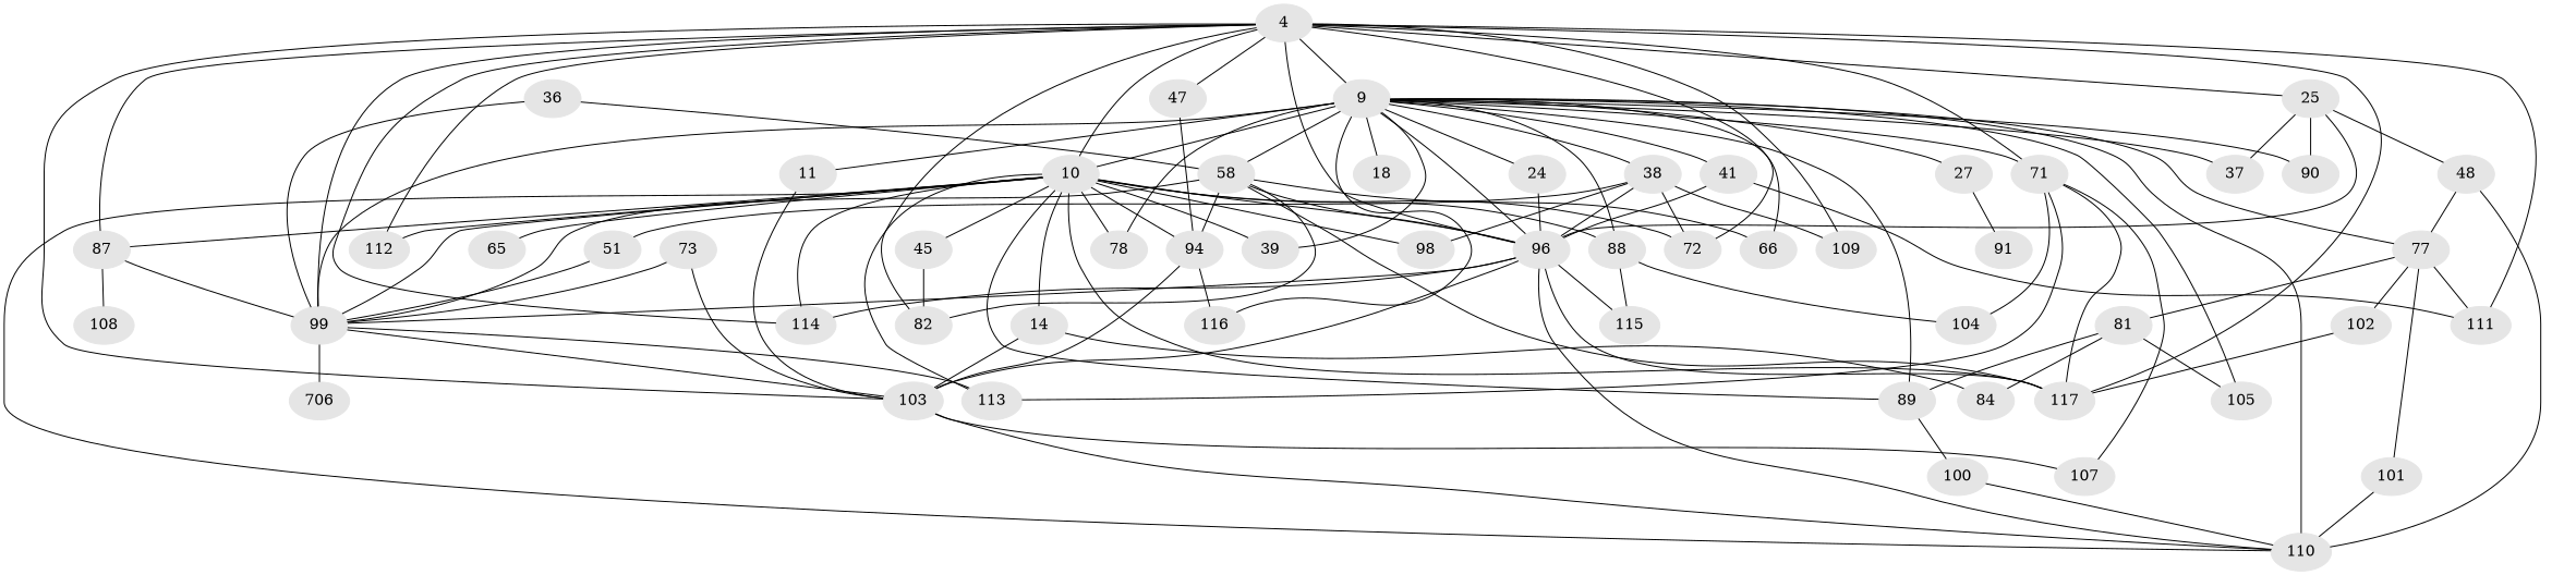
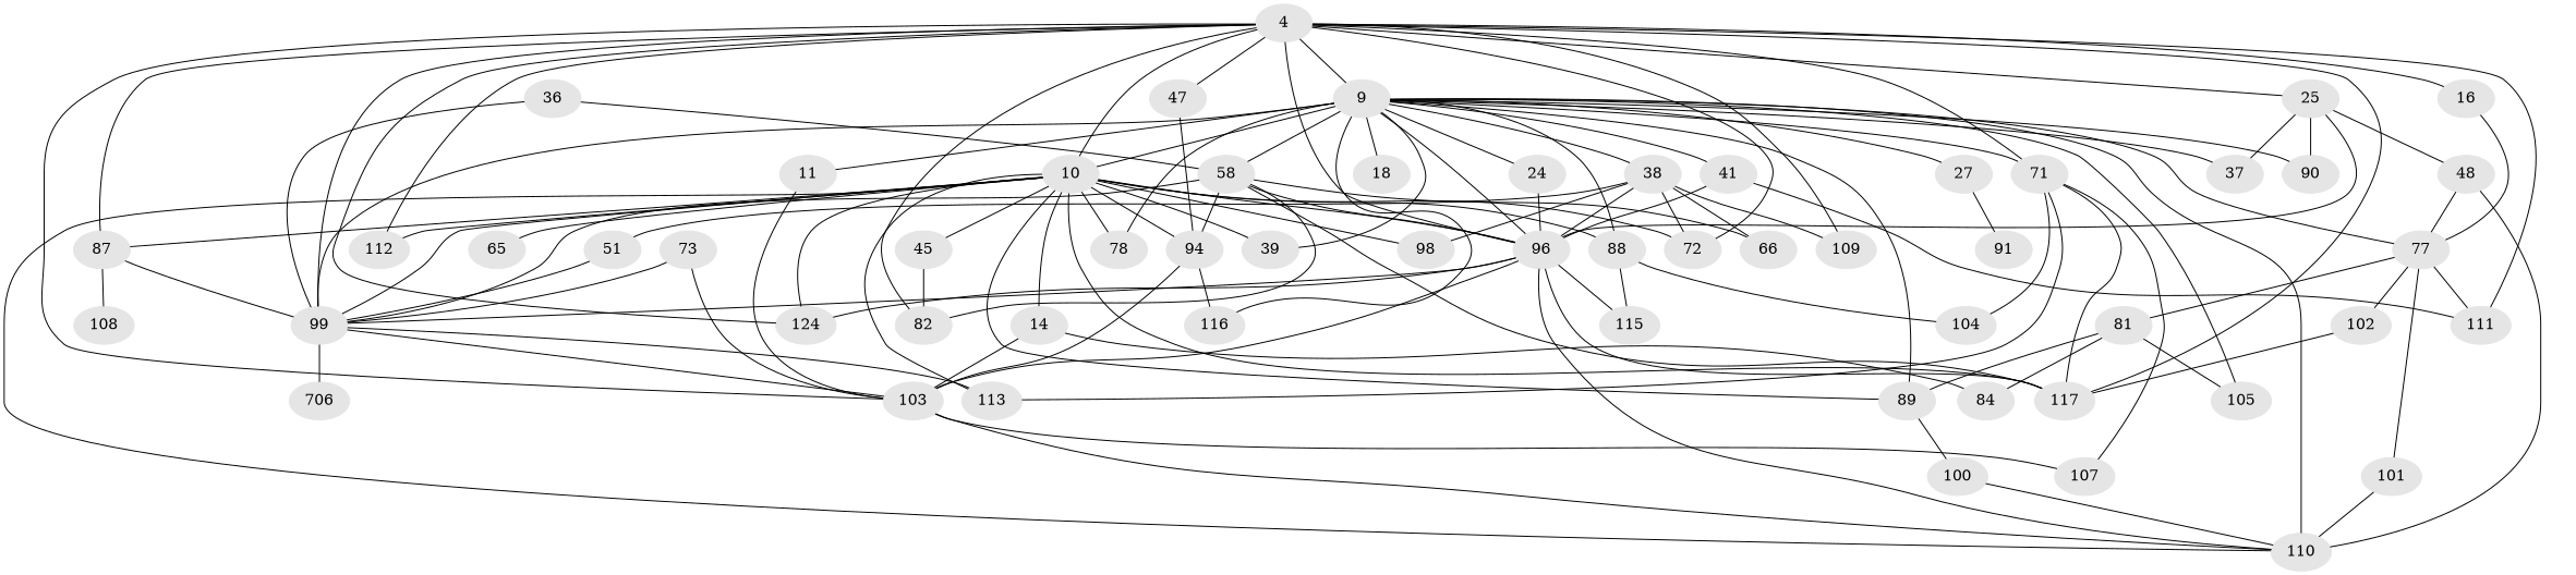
  graph {
    node [color=gray90 style=filled]
    4 [super="+1"]
    9 [super="+7"]
    10 [super="+5"]
+   16
    25 [super="+20"]
    47
    71 [super="+49"]
    72 [super="+67"]
    82 [super="+34"]
    87 [super="+83+80"]
    96 [super="+29+6"]
    99 [super="+28+50+68+8"]
    103 [super="+69+70+85"]
    109
    111 [super="+60"]
    112
-   114 [super="+30+76"]
+   114 [super="+30+76" label=124]
    117 [super="+52+79+95"]
    11
    18
    24
    27
    37
    38 [super="+13"]
    39
    41 [super="+40"]
    58 [super="+31+26+19"]
    77 [super="+23"]
    78
    88
    89 [super="+56+86"]
    90
    105
    110 [super="+97+93"]
    116
    14
    45
    65
    94 [super="+54+92"]
    98
    113 [super="+74"]
    48 [super="+42"]
    104
    107
    108 [super="+57"]
    115
    n47 [label=706]
    91
    51
    66
    81
    101
    102
    100
    84
    36
    73
    4 -- 9 [weight=6]
    4 -- 10 [weight=4]
+   4 -- 16 [weight=2]
    4 -- 25 [weight=2]
    4 -- 47
    4 -- 71 [weight=2]
    4 -- 72
    4 -- 82 [weight=2]
    4 -- 87 [weight=3]
    4 -- 96 [weight=2]
    4 -- 99 [weight=4]
    4 -- 103
    4 -- 109
    4 -- 111
    4 -- 112
    4 -- 114
    4 -- 117
    9 -- 10 [weight=6]
    9 -- 71 [weight=3]
    9 -- 96 [weight=4]
    9 -- 99 [weight=9]
    9 -- 11 [weight=2]
    9 -- 18 [weight=2]
    9 -- 24
    9 -- 27 [weight=2]
    9 -- 37
    9 -- 38 [weight=2]
    9 -- 39
    9 -- 41
    9 -- 58 [weight=2]
    9 -- 77 [weight=2]
    9 -- 78
    9 -- 88
    9 -- 89
    9 -- 90
    9 -- 105
    9 -- 110 [weight=3]
    9 -- 116
    10 -- 72
    10 -- 87 [weight=2]
    10 -- 96 [weight=3]
    10 -- 99 [weight=5]
    10 -- 112
    10 -- 114
    10 -- 117
    10 -- 39
    10 -- 78
    10 -- 88
    10 -- 89
    10 -- 110
    10 -- 14 [weight=2]
    10 -- 45
    10 -- 65 [weight=2]
    10 -- 94 [weight=5]
    10 -- 98
    10 -- 113
+   16 -- 77
    25 -- 96 [weight=2]
    25 -- 37
    25 -- 90
    25 -- 48
    47 -- 94
    71 -- 117 [weight=2]
    71 -- 113
    71 -- 104
    71 -- 107
    87 -- 99
    87 -- 108
    96 -- 99 [weight=4]
    96 -- 103
    96 -- 114 [weight=3]
    96 -- 117 [weight=2]
    96 -- 110
    96 -- 115
    99 -- 103
    99 -- 113
    99 -- n47
    103 -- 110
    103 -- 107
    11 -- 103
    24 -- 96
    27 -- 91
    38 -- 72
    38 -- 96
    38 -- 109
    38 -- 98
    38 -- 51
-   9 -- 66
+   38 -- 66
    41 -- 96 [weight=2]
    41 -- 111
    58 -- 82
    58 -- 96 [weight=3]
    58 -- 99
    58 -- 117
    58 -- 94
    58 -- 66
    77 -- 111
    77 -- 81
    77 -- 101
    77 -- 102
    88 -- 104
    88 -- 115
    89 -- 100
    14 -- 103
    14 -- 84
    45 -- 82
    94 -- 103
    94 -- 116
    48 -- 77 [weight=2]
    48 -- 110
    51 -- 99
    81 -- 89
    81 -- 105
    81 -- 84
    101 -- 110
    102 -- 117
    100 -- 110
    36 -- 99
    36 -- 58
    73 -- 99
    73 -- 103
  }
